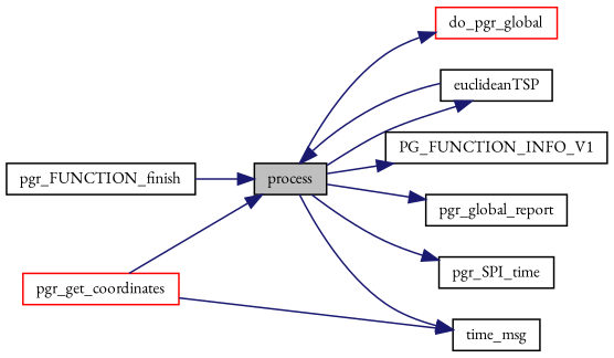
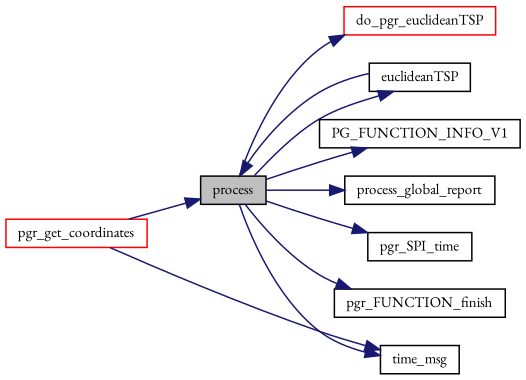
  digraph {
    fontname="EB Garamond"
    rankdir=LR
    node [color=black fillcolor=white fontname="EB Garamond" fontsize=10 shape=record style=filled]
    edge [color=midnightblue fontname="EB Garamond" fontsize=10 labelfontname=Helvetica labelfontsize=10 style=solid]
    n1 [fillcolor=grey75 fontcolor=black height=0.2 label=process width=0.4]
-   n2 [color=red height=0.2 label=do_pgr_global width=0.4]
+   n2 [color=red height=0.2 label=do_pgr_euclideanTSP width=0.4]
    n3 [height=0.2 label=euclideanTSP width=0.4]
    n4 [height=0.2 label=PG_FUNCTION_INFO_V1 width=0.4]
    n5 [height=0.2 label=time_msg width=0.4]
-   n6 [height=0.2 label=pgr_global_report width=0.4]
+   n6 [height=0.2 label=process_global_report width=0.4]
    n7 [height=0.2 label=pgr_SPI_time width=0.4]
    n8 [height=0.2 label=pgr_FUNCTION_finish width=0.4]
    n9 [color=red height=0.2 label=pgr_get_coordinates width=0.4]
    n1 -> n2
    n1 -> n3
    n1 -> n4
    n1 -> n5
    n1 -> n6
    n1 -> n7
-   n8 -> n1
+   n1 -> n8
    n3 -> n1
    n9 -> n1
    n9 -> n5
  }
